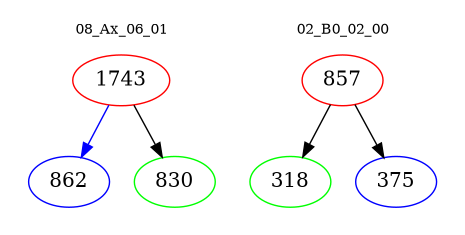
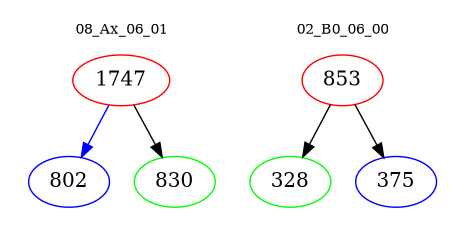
  digraph {
    node [color=red]
    edge [color=black]
-   n1 [label=1743]
-   n2 [color=blue label=862]
+   n1 [label=1747]
+   n2 [color=blue label=802]
    n3 [color=green label=830]
-   n4 [label=857]
-   n5 [color=green label=318]
+   n4 [label=853]
+   n5 [color=green label=328]
    n6 [color=blue label=375]
    subgraph cluster_1 {
      color=white
      fontsize=10
      label="08_Ax_06_01"
      n1
      n2
      n3
    }
    subgraph cluster_2 {
      color=white
      fontsize=10
-     label="02_B0_02_00"
+     label="02_B0_06_00"
      n4
      n5
      n6
    }
    n1 -> n2 [color=blue]
    n1 -> n3
    n4 -> n5
    n4 -> n6
  }
